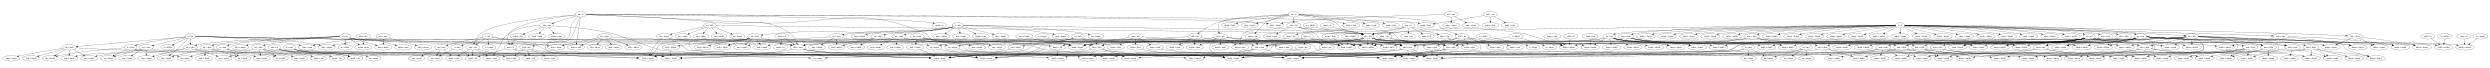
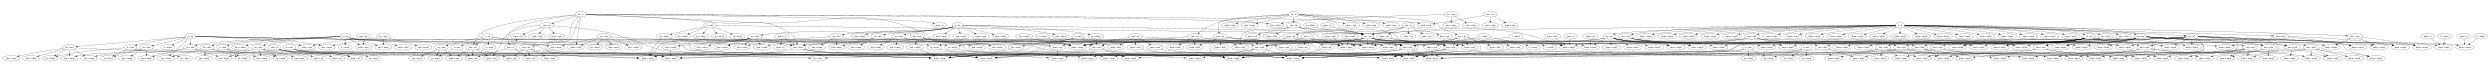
  digraph {
    fontname="IBM Plex Sans"
    rankdir=TB
    node [fontname="IBM Plex Sans" shape=ellipse]
    edge [fontname="IBM Plex Sans"]
    "aa = bbb"
    "abbb = bbba"
    "aab = bbbb"
    "aab = baa"
    "aaa = bbba"
    "aaa = abbb"
    "aabb = baab"
    "aabb = bbaa"
    "aaba = baaa"
    "aaab = abaa"
    "aaaa = bbb"
    "aaaa = b"
    "ab = ba"
    "abab = abba"
    "aab = aba"
    "aaab = baaa"
    "abb = bab"
    "abab = baba"
    "aba = baa"
    "abb = bba"
    "aabb = baba"
    "abab = bbaa"
    "abba = baab"
    "aaab = aaba"
    "aaba = abaa"
    "aabb = abab"
    "abbb = bbab"
    "abba = baba"
    "abbb = babb"
    "abaa = baaa"
    "abab = baab"
    "aabb = abba"
    "abba = bbaa"
    "aaaa = ab"
    "aaa = bbb"
    "aaab = bbbb"
    "aaaa = bbba"
    "aaaa = abbb"
    "a = aab"
    "aabb = ab"
    "aa = aaba"
    "aa = aaab"
    "aaaa = baa"
    "abab = b"
    "aabb = b"
    "aba = bb"
    "abab = bbb"
    "abaa = bba"
    "aaba = abb"
    "ab = aba"
    "abb = abba"
    "abab = abb"
    "aba = abaa"
    "ab = abaa"
    "aab = aaba"
    "aa = abab"
    "a = baab"
    "abab = bb"
    "aab = bab"
    "aabb = babb"
    "aaba = baba"
    "aaab = abab"
    "a = bab"
    "ab = babb"
    "aa = baba"
    "aab = bbb"
    "aabb = bbbb"
    "aaba = bbba"
    "aaab = abbb"
    "aaa = ba"
    "aaba = bba"
    "aaab = bab"
    "aaaa = aba"
    "a = baba"
    "a = bbaa"
    "a = bb"
    "abbb = baa"
    "aba = bbab"
    "aba = babb"
    "aba = abbb"
    "ab = bbb"
    "aab = bbba"
    "aaa = baab"
    "aa = bbbb"
    "aa = bba"
    "aa = bab"
    "aa = abb"
    "aab = bbab"
    "abb = bbbb"
    "aab = babb"
    "aab = abbb"
    "aba = bbba"
    "aaa = bbaa"
    "aaa = abba"
    "aaa = baba"
    "aaa = abab"
    "aaa = aabb"
    "aba = bbb"
    "abab = bbbb"
    "abaa = bbba"
    "aaba = abbb"
    "abb = baa"
    "abbb = baab"
    "abba = baaa"
    "aabb = abaa"
    "aa = ba"
    "abba = bbba"
    "abaa = baba"
    "abaa = abba"
    "aba = bba"
    "aaba = bbaa"
    "aaaa = baba"
    "aaa = bba"
    "aaa = baa"
    "aaa = aba"
    "aaba = abba"
    "abaa = bbaa"
    "abab = bbab"
    "aaaa = bbaa"
    "aaab = bbab"
    "aaaa = abba"
    n122 [label="abab = abaa"]
    "aaab = baab"
    "aaaa = baaa"
    "aaaa = aaba"
    "abb = bb"
    "abbb = bbb"
    "aabb = bb"
    "aabb = abb"
    "aab = bb"
    "aabb = bbb"
    "aaab = abb"
    "a = bbb"
    "ab = bbbb"
    "aa = bbba"
    "aa = bbab"
    "aa = babb"
    "aa = abbb"
    "a = abb"
    "ab = abbb"
    "aa = abba"
    "aa = aabb"
    "ab = abb"
    "abb = abbb"
    "aba = abba"
    "aab = aabb"
    "aaa = b"
    "abaa = bb"
    "aaba = bb"
    "aaab = bb"
    "aaaa = ba"
    "aaaa = abb"
    "a = aaa"
    "aaab = ab"
    "aa = aaaa"
    "aa = b"
    "abba = bbb"
    "abb = baaa"
    "abaa = bab"
    "aaba = bab"
    "aaab = bba"
    "aaaa = bb"
    "aaa = ab"
    "aaaa = aab"
    "abaa = abb"
    "a = babb"
    "a = bbab"
    "abba = b"
    "abb = b"
    "abbb = bb"
    "abba = ba"
    "aaaa = bab"
    "aa = bb"
    "abba = bbbb"
    "abaa = bbab"
    "abaa = abbb"
    "aaba = babb"
    "aaaa = bbbb"
    "aaaa = baab"
    "aaa = abb"
    "aaaa = aabb"
    "a = bba"
    "ab = bbab"
    "aa = bbaa"
    "aba = b"
    "abaa = ba"
    "aaba = ab"
    "aab = bba"
    "aabb = bbab"
    "aaab = abba"
    "a = ab"
    "aba = abab"
    "aabb = aba"
    "aab = abba"
    "aa = aba"
    "aa = aab"
    "a = abbb"
    "aaa = aaba"
    "aab = abab"
    "aaa = abaa"
    "aaa = aaab"
    "abb = bbb"
    "abbb = bbbb"
    "aabb = abbb"
    "a = bbbb"
    "aa = aaa"
    "aaab = aab"
    "aaa = aaaa"
    "aba = bbbb"
    "aab = abb"
    "aaab = aabb"
    "aaaa = bba"
    "a = aba"
    "ab = abab"
    "aa = abaa"
    "ab = b"
    "abb = baab"
    "aba = ba"
    "aabb = bab"
    "aab = b"
    "aab = ab"
    "aaab = b"
    "aaba = ba"
    "abab = bab"
    "abaa = baa"
    "aaba = aba"
    "aaa = bbbb"
    "aaa = aab"
    "aaba = aabb"
    "aaaa = aaab"
    "abb = ba"
    "abbb = bab"
    "abba = baa"
    "abaa = b"
    "ab = bb"
    "abab = babb"
    "abab = abbb"
    "aaab = babb"
    "ab = baa"
    "aba = baaa"
    "aab = abaa"
    "a = baa"
    "ab = baab"
    "aa = baaa"
    "aaa = bb"
    "aaab = bbb"
    "a = ba"
    "aba = bbaa"
    "ab = bab"
    "aa = baa"
    "a = bbba"
    "aab = baab"
    "abb = babb"
    "aba = baba"
    "aaa = baaa"
    "ab = bba"
    "abb = bbab"
    "aa = ab"
    "abba = abbb"
    "abaa = abab"
    "aba = abb"
    "aaba = abab"
    "aaaa = abab"
    "a = aa"
    "a = aaaa"
    "a = b"
    "abbb = bbaa"
    "abbb = baba"
    "abbb = baaa"
    "abba = bbab"
    "abba = babb"
    "abab = bbba"
    "abab = baaa"
    "abaa = bbbb"
    "abaa = babb"
    "abaa = baab"
    "aba = bab"
    "aabb = bbba"
    "aabb = baaa"
    "aaba = bbbb"
    "aaba = bbab"
    "aaba = baab"
    "aaab = bbba"
    "aaab = bbaa"
    "aaab = baba"
    "aaaa = bbab"
    "aaaa = babb"
    "aaa = bab"
    "abab = ba"
    "aaba = b"
    "a = abab"
    "a = aabb"
    "aab = ba"
    "aaba = baa"
    "aaab = aba"
    "aa = bbb" -> "abbb = bbba"
    "aa = bbb" -> "aab = bbbb"
    "aa = bbb" -> "aab = baa"
    "aa = bbb" -> "aaa = bbba"
    "aa = bbb" -> "aaa = abbb"
    "aab = bbbb" -> "aabb = baab"
    "aab = baa" -> "aabb = baab"
    "aab = baa" -> "aabb = bbaa"
    "aab = baa" -> "aaba = baaa"
    "aab = baa" -> "aaab = abaa"
    "aaaa = bbb" -> "abbb = bbba"
    "aaaa = b" -> "ab = ba"
    "ab = ba" -> "abbb = bbba"
    "ab = ba" -> "aab = baa"
    "ab = ba" -> "abab = abba"
    "ab = ba" -> "aab = aba"
    "ab = ba" -> "aaab = baaa"
    "ab = ba" -> "abb = bab"
    "ab = ba" -> "abab = baba"
    "ab = ba" -> "aba = baa"
    "ab = ba" -> "abb = bba"
    "ab = ba" -> "aabb = baba"
    "ab = ba" -> "abab = bbaa"
    "ab = ba" -> "abba = baab"
    "aab = aba" -> "aaab = abaa"
    "aab = aba" -> "aaab = aaba"
    "aab = aba" -> "aaba = abaa"
    "aab = aba" -> "aabb = abab"
    "abb = bab" -> "aabb = abab"
    "abb = bab" -> "abbb = bbab"
    "abb = bab" -> "abba = baba"
    "abb = bab" -> "abbb = babb"
    "aba = baa" -> "aaba = baaa"
    "aba = baa" -> "aaba = abaa"
    "aba = baa" -> "abaa = baaa"
    "aba = baa" -> "abab = baab"
    "abb = bba" -> "aabb = bbaa"
    "abb = bba" -> "abbb = bbab"
    "abb = bba" -> "aabb = abba"
    "abb = bba" -> "abba = bbaa"
    "aaaa = ab" -> "abab = abba"
    "aaaa = ab" -> "aab = aba"
    "aaaa = ab" -> "aabb = abba"
    "aaa = bbb" -> "abbb = bbba"
    "aaa = bbb" -> "aaab = baaa"
    "aaa = bbb" -> "aaab = bbbb"
    "aaa = bbb" -> "aaaa = bbba"
    "aaa = bbb" -> "aaaa = abbb"
    "a = aab" -> "aaab = aaba"
    "a = aab" -> "aabb = ab"
    "a = aab" -> "aa = aaba"
    "a = aab" -> "aa = aaab"
    "aaaa = baa" -> "abaa = baaa"
    "abab = b" -> "abb = bab"
    "abab = b" -> "aabb = b"
    "aba = bb" -> "abbb = bbba"
    "aba = bb" -> "abab = baba"
    "aba = bb" -> "abab = bbb"
    "aba = bb" -> "abaa = bba"
    "aba = bb" -> "aaba = abb"
    "ab = aba" -> "abab = abba"
    "ab = aba" -> "abb = abba"
    "ab = aba" -> "abab = abb"
    "ab = aba" -> "aba = abaa"
    "ab = aba" -> "ab = abaa"
    "ab = aba" -> "aab = aaba"
    "aa = abab" -> "aaab = abaa"
    "a = baab" -> "aaab = baaa"
    "abab = bb" -> "abbb = bbab"
    "aab = bab" -> "aabb = babb"
    "aab = bab" -> "aaba = baba"
    "aab = bab" -> "aaab = abab"
    "a = bab" -> "aab = baa"
    "a = bab" -> "abab = baba"
    "a = bab" -> "aa = abab"
    "a = bab" -> "ab = babb"
    "a = bab" -> "aa = baba"
    "ab = babb" -> "aabb = baab"
    "aa = baba" -> "aaba = baaa"
    "aab = bbb" -> "aabb = baab"
    "aab = bbb" -> "aabb = bbbb"
    "aab = bbb" -> "aaba = bbba"
    "aab = bbb" -> "aaab = abbb"
    "aaa = ba" -> "aba = baa"
    "aaa = ba" -> "abba = baba"
    "aaa = ba" -> "abba = bbaa"
    "aaa = ba" -> "aaaa = baa"
    "aaa = ba" -> "abaa = bba"
    "aaa = ba" -> "aaba = bba"
    "aaa = ba" -> "aaab = bab"
    "aaa = ba" -> "aaaa = aba"
    "aaaa = aba" -> "aaba = abaa"
    "a = baba" -> "aba = baa"
    "a = baba" -> "a = bbaa"
    "a = bb" -> "ab = ba"
    "a = bb" -> "abbb = baa"
    "a = bb" -> "aba = bbab"
    "a = bb" -> "aba = babb"
    "a = bb" -> "aba = abbb"
    "a = bb" -> "ab = bbb"
    "a = bb" -> "aab = bbba"
    "a = bb" -> "aaa = baab"
    "a = bb" -> "aa = bbbb"
    "a = bb" -> "aa = bba"
    "a = bb" -> "aa = bab"
    "a = bb" -> "aa = abb"
    "ab = bbb" -> "aabb = baab"
    "ab = bbb" -> "abb = bab"
    "ab = bbb" -> "abab = baab"
    "ab = bbb" -> "aab = bbab"
    "ab = bbb" -> "abb = bbbb"
    "ab = bbb" -> "aab = babb"
    "ab = bbb" -> "aab = abbb"
    "ab = bbb" -> "aba = bbba"
    "aa = bbbb" -> "aab = baa"
    "aa = bba" -> "abba = bbaa"
    "aa = bba" -> "aab = bbab"
    "aa = bba" -> "aaa = bbaa"
    "aa = bba" -> "aaa = abba"
    "aa = bab" -> "aaab = baaa"
    "aa = bab" -> "abab = baba"
    "aa = bab" -> "aab = babb"
    "aa = bab" -> "aaa = baba"
    "aa = bab" -> "aaa = abab"
    "aa = abb" -> "aabb = abba"
    "aa = abb" -> "aab = abbb"
    "aa = abb" -> "aaa = abba"
    "aa = abb" -> "aaa = aabb"
    "abb = bbbb" -> "abbb = babb"
    "aba = bbb" -> "abab = baba"
    "aba = bbb" -> "abab = bbbb"
    "aba = bbb" -> "abaa = bbba"
    "aba = bbb" -> "aaba = abbb"
    "abb = baa" -> "abbb = baab"
    "abb = baa" -> "abba = baaa"
    "abb = baa" -> "aabb = abaa"
    "aa = ba" -> "aba = baa"
    "aa = ba" -> "abba = baba"
    "aa = ba" -> "aaaa = bbba"
    "aa = ba" -> "aab = bab"
    "aa = ba" -> "aaba = bbba"
    "aa = ba" -> "abaa = bbba"
    "aa = ba" -> "abba = baaa"
    "aa = ba" -> "abba = bbba"
    "aa = ba" -> "abaa = baba"
    "aa = ba" -> "abaa = abba"
    "aa = ba" -> "aba = bba"
    "aa = ba" -> "aaba = bbaa"
    "aa = ba" -> "aaaa = baba"
    "aa = ba" -> "aaa = bba"
    "aa = ba" -> "aaa = baa"
    "aa = ba" -> "aaa = aba"
    "aba = bba" -> "aaba = abba"
    "aba = bba" -> "abaa = bbaa"
    "aba = bba" -> "abab = bbab"
    "aaa = bba" -> "abba = bbaa"
    "aaa = bba" -> "aaaa = bbaa"
    "aaa = bba" -> "aaab = bbab"
    "aaa = bba" -> "aaaa = abba"
    "aaa = baa" -> "abaa = baaa"
    "aaa = baa" -> "abaa = bbaa"
    "aaa = baa" -> "aaaa = bbaa"
    "aaa = baa" -> n122
    "aaa = baa" -> "aaab = baab"
    "aaa = baa" -> "aaaa = baaa"
    "aaa = aba" -> "aaba = abaa"
    "aaa = aba" -> "aaab = abab"
    "aaa = aba" -> n122
    "aaa = aba" -> "aaaa = aaba"
    "abb = bb" -> "abbb = babb"
    "abb = bb" -> "abbb = bbb"
    "abb = bb" -> "aabb = bb"
    "abb = bb" -> "aabb = abb"
    "aab = bb" -> "aabb = baab"
    "aab = bb" -> "aaba = bba"
    "aab = bb" -> "aabb = bbb"
    "aab = bb" -> "aaab = abb"
    "a = bbb" -> "ab = ba"
    "a = bbb" -> "ab = bbbb"
    "a = bbb" -> "aa = bbba"
    "a = bbb" -> "aa = bbab"
    "a = bbb" -> "aa = babb"
    "a = bbb" -> "aa = abbb"
    "ab = bbbb" -> "aabb = baab"
    "ab = bbbb" -> "abb = bab"
    "ab = bbbb" -> "abab = baab"
    "a = abb" -> "aabb = abba"
    "a = abb" -> "ab = abbb"
-   "a = abb" -> "aa = abba"
    "a = abb" -> "aa = aabb"
    "ab = abb" -> "ab = abbb"
    "ab = abb" -> "abb = abbb"
    "ab = abb" -> "aba = abba"
    "ab = abb" -> "aab = aabb"
    "aaa = b" -> "ab = ba"
    "aaa = b" -> "aaaa = ab"
    "aaa = b" -> "abaa = bb"
    "aaa = b" -> "aaba = bb"
    "aaa = b" -> "aaab = bb"
    "aaa = b" -> "aaaa = ba"
    "aaaa = ba" -> "aba = baa"
    "aaaa = ba" -> "abba = baba"
    "aaaa = ba" -> "abba = bbaa"
    "aaaa = abb" -> "aabb = abba"
    "a = aaa" -> "aaab = ab"
    "a = aaa" -> "aa = aaaa"
    "aa = b" -> "ab = ba"
    "aa = b" -> "aba = bb"
    "aa = b" -> "aaa = ba"
    "aa = b" -> "aab = bb"
    "aa = b" -> "abba = bbb"
    "aa = b" -> "abb = baaa"
    "aa = b" -> "abaa = bab"
    "aa = b" -> "aaba = bab"
    "aa = b" -> "aaab = bba"
-   "aa = b" -> "aaaa = bb"
+   "aba = bb" -> "aaaa = bb"
    "aa = b" -> "aaa = ab"
    "aaaa = bb" -> "abb = bba"
    "aaa = ab" -> "abab = abba"
    "aaa = ab" -> "aab = aba"
    "aaa = ab" -> "aabb = abba"
    "aaa = ab" -> "aaba = abb"
    "aaa = ab" -> "aaaa = aba"
    "aaa = ab" -> "aaab = abb"
    "aaa = ab" -> "aaaa = aab"
    "aaa = ab" -> "abaa = abb"
    "aaaa = aab" -> "aaab = aaba"
    "a = babb" -> "aabb = baba"
    "a = bbab" -> "abab = bbaa"
    "abba = b" -> "abbb = bbba"
    "abb = b" -> "abbb = babb"
    "abb = b" -> "aabb = ab"
    "abb = b" -> "abbb = bb"
    "abb = b" -> "abba = ba"
    "aaaa = bab" -> "abab = baba"
    "aa = bb" -> "aab = baa"
    "aa = bb" -> "abb = bba"
    "aa = bb" -> "abba = baab"
    "aa = bb" -> "aab = bbb"
    "aa = bb" -> "aaa = bba"
    "aa = bb" -> "abba = bbbb"
    "aa = bb" -> "abaa = bbab"
    "aa = bb" -> "abaa = abbb"
    "aa = bb" -> "aaba = babb"
    "aa = bb" -> "aaaa = bbbb"
    "aa = bb" -> "aaaa = baab"
    "aa = bb" -> "aaa = abb"
    "aaa = abb" -> "aabb = abba"
    "aaa = abb" -> "aaab = abbb"
    "aaa = abb" -> "aaaa = abba"
    "aaa = abb" -> "aaaa = aabb"
    "a = bba" -> "abba = bbaa"
    "a = bba" -> "aa = abba"
    "a = bba" -> "ab = bbab"
    "a = bba" -> "aa = bbaa"
    "aba = b" -> "abab = baba"
    "aba = b" -> "abb = bba"
    "aba = b" -> "abab = bb"
    "aba = b" -> "abaa = ba"
    "aba = b" -> "aaba = ab"
    "abaa = ba" -> "abba = bbaa"
    "aaba = ab" -> "aabb = abba"
    "aab = bba" -> "aaba = bbaa"
    "aab = bba" -> "aabb = bbab"
    "aab = bba" -> "aaab = abba"
    "a = ab" -> "abab = abba"
    "a = ab" -> "aab = aba"
    "a = ab" -> "aa = abab"
    "a = ab" -> "a = abb"
    "a = ab" -> "ab = abb"
    "a = ab" -> "aba = abab"
    "a = ab" -> "aabb = aba"
    "a = ab" -> "aab = abba"
    "a = ab" -> "aa = aba"
    "a = ab" -> "aa = aab"
    "a = ab" -> "a = abbb"
    "aa = aba" -> "aaba = abaa"
    "aa = aba" -> "aaa = aaba"
    "aa = aba" -> "aab = abab"
    "aa = aba" -> "aaa = abaa"
    "aa = aab" -> "aaab = aaba"
    "aa = aab" -> "aa = aabb"
    "aa = aab" -> "aab = aabb"
    "aa = aab" -> "aaa = aaba"
    "aa = aab" -> "aaa = aaab"
    "abb = bbb" -> "abbb = babb"
    "abb = bbb" -> "aabb = babb"
    "abb = bbb" -> "aabb = bbbb"
    "abb = bbb" -> "abba = bbba"
    "abb = bbb" -> "abbb = bbbb"
    "abb = bbb" -> "aabb = abbb"
    "a = bbbb" -> "ab = ba"
    "aa = aaa" -> "aa = aaaa"
    "aa = aaa" -> "aaab = aab"
    "aa = aaa" -> "aaa = aaaa"
    "aba = bbbb" -> "abab = baba"
    "aab = abb" -> "aaab = abbb"
    "aab = abb" -> "aaba = abba"
    "aab = abb" -> "aabb = abbb"
    "aab = abb" -> "aaab = aabb"
    "aaaa = bba" -> "abba = bbaa"
    "a = aba" -> "aaba = abaa"
    "a = aba" -> "aa = aaba"
    "a = aba" -> "ab = abab"
    "a = aba" -> "aa = abaa"
    "ab = b" -> "abb = bab"
    "ab = b" -> "abab = baab"
    "ab = b" -> "abab = abb"
    "ab = b" -> "abab = bb"
    "ab = b" -> "abb = bb"
    "ab = b" -> "abb = baab"
    "ab = b" -> "aba = ba"
    "ab = b" -> "aabb = bab"
    "ab = b" -> "aab = b"
    "ab = b" -> "aab = ab"
    "ab = b" -> "aaab = b"
    "aba = ba" -> "abba = baba"
    "aba = ba" -> "aaba = ba"
    "aba = ba" -> "abab = bab"
    "aba = ba" -> "abaa = baa"
    "aba = ba" -> "aaba = aba"
    "aab = b" -> "aabb = baab"
    "aab = b" -> "aabb = bb"
    "aab = b" -> "aaab = ab"
-   "aaba = ba" -> "aab = b"
+   "aab = b" -> "aaba = ba"
    "aab = ab" -> "aabb = abb"
    "aab = ab" -> "aaab = ab"
    "aab = ab" -> "aaab = aab"
    "aab = ab" -> "aaba = aba"
    "aaa = bbbb" -> "aaab = baaa"
    "aaa = aab" -> "aaab = aaba"
    "aaa = aab" -> "aaaa = aaba"
    "aaa = aab" -> "aaaa = aabb"
    "aaa = aab" -> "aaab = aabb"
    "aaa = aab" -> "aaba = aabb"
    "aaa = aab" -> "aaaa = aaab"
    "abb = ba" -> "aabb = aba"
    "abb = ba" -> "abbb = bab"
    "abb = ba" -> "abba = baa"
    "abaa = b" -> "abab = bbaa"
    "ab = bb" -> "abb = bab"
    "ab = bb" -> "abab = baab"
    "ab = bb" -> "aaab = bbbb"
    "ab = bb" -> "aab = bab"
    "ab = bb" -> "aab = bbb"
    "ab = bb" -> "abab = bbbb"
    "ab = bb" -> "abbb = baab"
    "ab = bb" -> "aba = bba"
    "ab = bb" -> "aaab = bbab"
    "ab = bb" -> "aaab = baab"
    "ab = bb" -> "aabb = bbab"
    "ab = bb" -> "abb = bbb"
    "ab = bb" -> "aab = abb"
    "ab = bb" -> "abab = babb"
    "ab = bb" -> "abab = abbb"
    "ab = bb" -> "aaab = babb"
    "ab = baa" -> "abb = baab"
    "ab = baa" -> "aba = baaa"
    "ab = baa" -> "aab = abaa"
    "a = baa" -> "abaa = baaa"
    "a = baa" -> "aa = abaa"
    "a = baa" -> "ab = baab"
    "a = baa" -> "aa = baaa"
    "aaa = bb" -> "aaab = baaa"
    "aaa = bb" -> "abb = bba"
    "aaa = bb" -> "aaaa = abb"
    "aaa = bb" -> "aaaa = bba"
    "aaa = bb" -> "aaab = bbb"
    "a = ba" -> "aba = baa"
    "a = ba" -> "abba = baba"
    "a = ba" -> "aa = baba"
    "a = ba" -> "aba = abba"
    "a = ba" -> "a = bba"
    "a = ba" -> "aa = aba"
    "a = ba" -> "abba = baa"
    "a = ba" -> "aba = bbaa"
    "a = ba" -> "ab = bab"
    "a = ba" -> "aa = baa"
    "a = ba" -> "a = bbba"
    "ab = bab" -> "abab = baab"
    "ab = bab" -> "ab = bbab"
    "ab = bab" -> "aab = abab"
    "ab = bab" -> "aab = baab"
    "ab = bab" -> "abb = babb"
    "ab = bab" -> "aba = baba"
    "aa = baa" -> "abaa = baaa"
    "aa = baa" -> "aa = bbaa"
    "aa = baa" -> "aaa = abaa"
    "aa = baa" -> "aab = baab"
    "aa = baa" -> "aaa = baaa"
    "ab = bba" -> "aab = abba"
    "ab = bba" -> "aba = bbaa"
    "ab = bba" -> "abb = bbab"
    "aa = ab" -> "abab = abba"
    "aa = ab" -> "aab = aba"
    "aa = ab" -> "aaaa = abbb"
    "aa = ab" -> "aaba = abbb"
    "aa = ab" -> "aabb = abaa"
    "aa = ab" -> "aaa = aba"
    "aa = ab" -> "abaa = abbb"
    "aa = ab" -> "aaa = abb"
    "aa = ab" -> "aaab = abba"
    "aa = ab" -> "aab = abb"
    "aa = ab" -> "aaa = aab"
    "aa = ab" -> "abba = abbb"
    "aa = ab" -> "abaa = abab"
    "aa = ab" -> "aba = abb"
    "aa = ab" -> "aaba = abab"
    "aa = ab" -> "aaaa = abab"
    "aba = abb" -> "abaa = abba"
    "aba = abb" -> "aaba = aabb"
    "aba = abb" -> "abab = abbb"
    "a = aa" -> "aaba = abaa"
    "a = aa" -> "aba = abaa"
    "a = aa" -> "a = aaa"
    "a = aa" -> "aa = aaa"
    "a = aa" -> "aab = ab"
    "a = aa" -> "a = aaaa"
    "a = b" -> "ab = ba"
    "a = b" -> "aaa = bbb"
    "a = b" -> "aba = bbb"
    "a = b" -> "abb = baa"
    "a = b" -> "aa = ba"
    "a = b" -> "aa = bb"
    "a = b" -> "aab = bba"
    "a = b" -> "ab = bb"
    "a = b" -> "aa = ab"
    "a = b" -> "abbb = bbaa"
    "a = b" -> "abbb = baba"
    "a = b" -> "abbb = baaa"
    "a = b" -> "abba = bbab"
    "a = b" -> "abba = babb"
    "a = b" -> "abab = bbba"
    "a = b" -> "abab = baaa"
    "a = b" -> "abaa = bbbb"
    "a = b" -> "abaa = babb"
    "a = b" -> "abaa = baab"
    "a = b" -> "aba = bab"
    "a = b" -> "aabb = bbba"
    "a = b" -> "aabb = baaa"
    "a = b" -> "aaba = bbbb"
    "a = b" -> "aaba = bbab"
    "a = b" -> "aaba = baab"
    "a = b" -> "aaab = bbba"
    "a = b" -> "aaab = bbaa"
    "a = b" -> "aaab = baba"
    "a = b" -> "aaaa = bbab"
    "a = b" -> "aaaa = babb"
    "a = b" -> "aaa = bab"
    "aba = bab" -> "abaa = baba"
    "aba = bab" -> "abaa = bbab"
    "aba = bab" -> "aaba = babb"
    "aba = bab" -> "abab = babb"
    "aba = bab" -> "aaba = abab"
    "aaa = bab" -> "abab = baba"
    "aaa = bab" -> "aaaa = baba"
    "aaa = bab" -> "aaab = babb"
    "aaa = bab" -> "aaaa = abab"
    "abab = ba" -> "abba = baab"
    "aaba = b" -> "aabb = baba"
    "a = abab" -> "aab = aba"
    "a = abab" -> "a = aabb"
    "aab = ba" -> "aabb = bab"
    "aab = ba" -> "aaba = baa"
    "aab = ba" -> "aaab = aba"
  }
